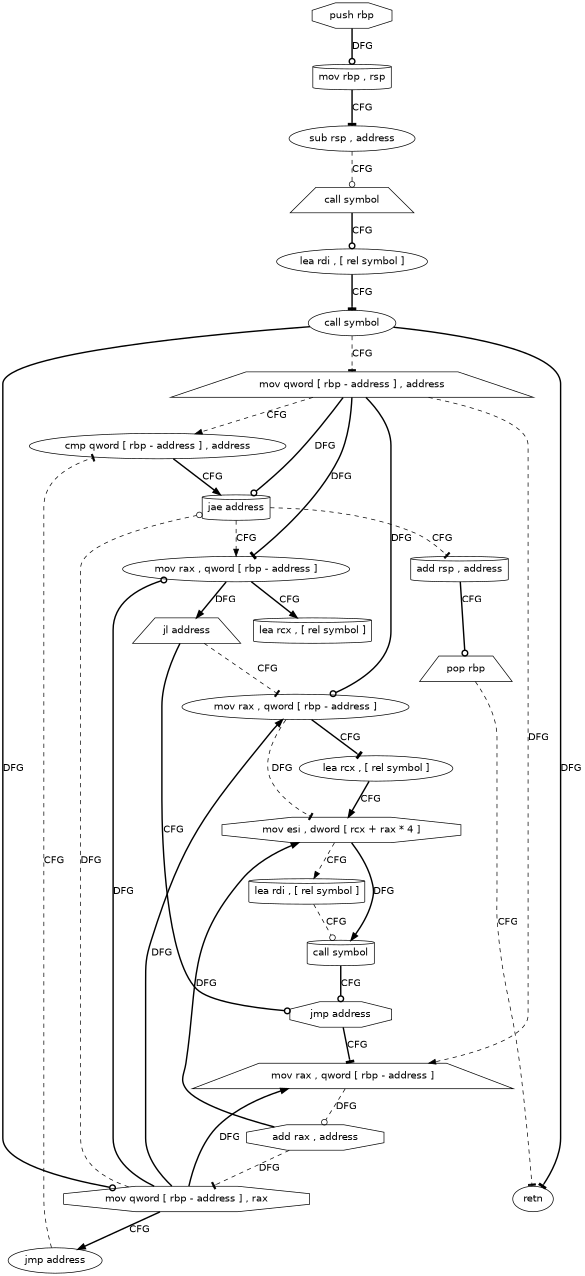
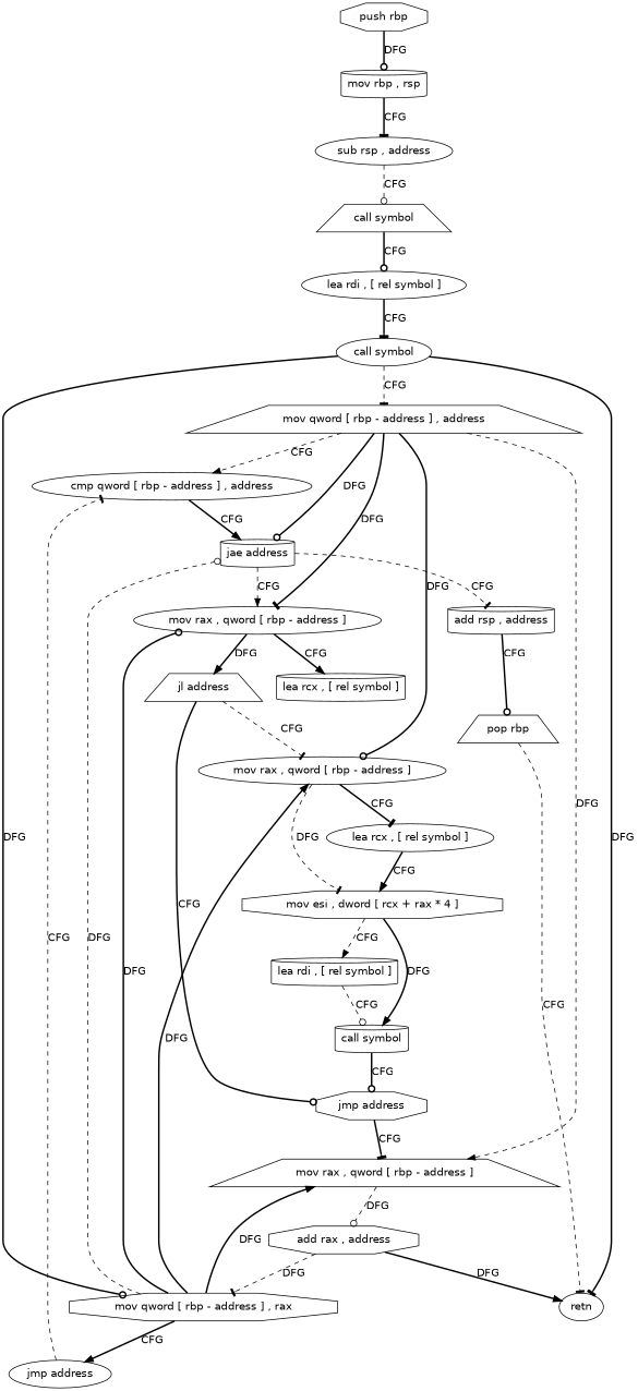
  digraph {
    fontname="DejaVu Sans"
    node [fontname="DejaVu Sans" shape=ellipse]
    edge [arrowhead=odot fontname="DejaVu Sans" style=bold]
    n1 [label="push rbp" shape=octagon]
    n2 [label="mov rbp , rsp" shape=cylinder]
    n3 [label="sub rsp , address"]
    n4 [label="call symbol" shape=trapezium]
    n5 [label="lea rdi , [ rel symbol ]"]
    n6 [label="call symbol"]
    n7 [label="mov qword [ rbp - address ] , address" shape=trapezium]
    n8 [label=retn]
    n9 [label="mov qword [ rbp - address ] , rax" shape=octagon]
    n10 [label="cmp qword [ rbp - address ] , address"]
    n11 [label="mov rax , qword [ rbp - address ]"]
    n12 [label="mov rax , qword [ rbp - address ]"]
    n13 [label="mov rax , qword [ rbp - address ]" shape=trapezium]
    n14 [label="jae address" shape=cylinder]
    n15 [label="jmp address"]
    n16 [label="lea rcx , [ rel symbol ]" shape=cylinder]
    n17 [label="jl address" shape=trapezium]
    n18 [label="lea rcx , [ rel symbol ]"]
    n19 [label="mov esi , dword [ rcx + rax * 4 ]" shape=octagon]
    n20 [label="add rax , address" shape=octagon]
    n21 [label="add rsp , address" shape=cylinder]
    n22 [label="pop rbp" shape=trapezium]
    n23 [label="jmp address" shape=octagon]
    n24 [label="lea rdi , [ rel symbol ]" shape=cylinder]
    n25 [label="call symbol" shape=cylinder]
    n1 -> n2 [label=DFG]
    n2 -> n3 [arrowhead=tee label=CFG]
    n3 -> n4 [label=CFG style=dashed]
    n4 -> n5 [label=CFG]
    n5 -> n6 [arrowhead=tee label=CFG]
    n6 -> n7 [arrowhead=tee label=CFG style=dashed]
    n6 -> n8 [arrowhead=tee label=DFG]
    n6 -> n9 [label=DFG]
    n7 -> n10 [arrowhead=normal label=CFG style=dashed]
    n7 -> n11 [arrowhead=tee label=DFG]
    n7 -> n12 [label=DFG]
    n7 -> n13 [arrowhead=normal label=DFG style=dashed]
    n7 -> n14 [label=DFG]
    n9 -> n11 [label=DFG]
    n9 -> n12 [arrowhead=normal label=DFG]
    n9 -> n13 [arrowhead=normal label=DFG]
    n9 -> n14 [label=DFG style=dashed]
    n9 -> n15 [arrowhead=normal label=CFG]
    n10 -> n14 [arrowhead=normal label=CFG]
    n11 -> n16 [arrowhead=normal label=CFG]
    n11 -> n17 [arrowhead=normal label=DFG]
    n12 -> n18 [arrowhead=tee label=CFG]
    n12 -> n19 [arrowhead=tee label=DFG style=dashed]
    n13 -> n20 [label=DFG style=dashed]
    n14 -> n11 [arrowhead=normal label=CFG style=dashed]
    n14 -> n21 [arrowhead=tee label=CFG style=dashed]
    n15 -> n10 [arrowhead=tee label=CFG style=dashed]
    n17 -> n12 [arrowhead=tee label=CFG style=dashed]
    n17 -> n23 [label=CFG]
    n18 -> n19 [arrowhead=normal label=CFG]
    n19 -> n24 [arrowhead=normal label=CFG style=dashed]
    n19 -> n25 [arrowhead=normal label=DFG]
-   n20 -> n19 [arrowhead=normal label=DFG]
+   n20 -> n8 [arrowhead=normal label=DFG]
    n20 -> n9 [arrowhead=tee label=DFG style=dashed]
    n21 -> n22 [label=CFG]
    n22 -> n8 [arrowhead=tee label=CFG style=dashed]
    n23 -> n13 [arrowhead=tee label=CFG]
    n24 -> n25 [label=CFG style=dashed]
    n25 -> n23 [label=CFG]
  }
